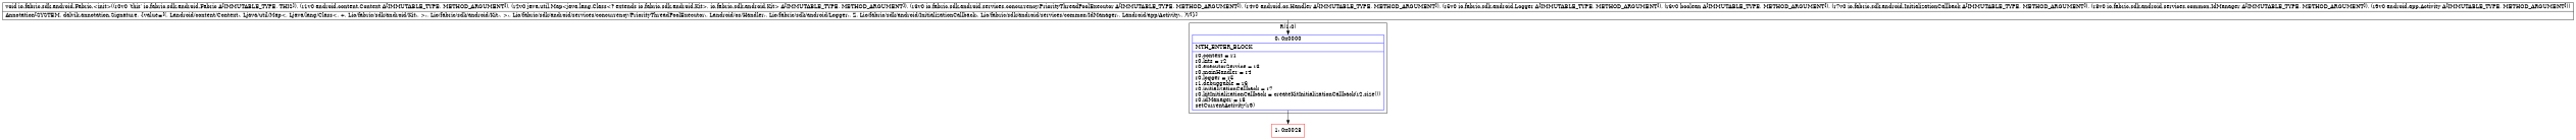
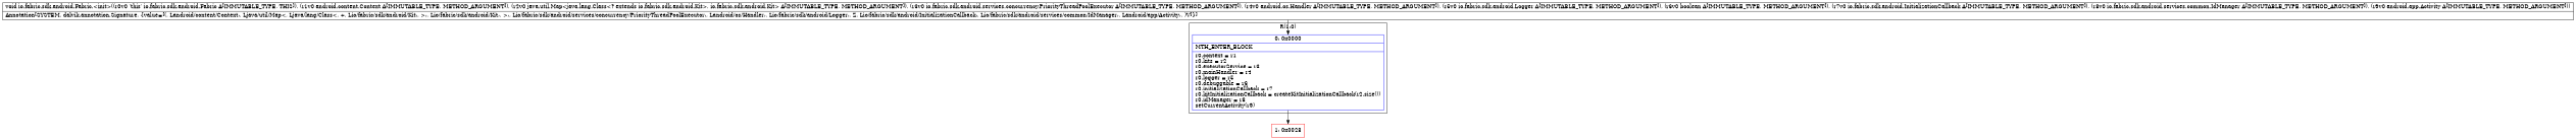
  digraph {
    node [shape=record]
-   n1 [color=blue label="{0\:\ 0x0000|MTH_ENTER_BLOCK\l|r0.context = r1\lr0.kits = r2\lr0.executorService = r3\lr0.mainHandler = r4\lr0.logger = r5\lr1.debuggable = r6\lr0.initializationCallback = r7\lr0.kitInitializationCallback = createKitInitializationCallback(r2.size())\lr0.idManager = r8\lsetCurrentActivity(r9)\l}"]
+   n1 [color=blue label="{0\:\ 0x0000|MTH_ENTER_BLOCK\l|r0.context = r1\lr0.kits = r2\lr0.executorService = r3\lr0.mainHandler = r4\lr0.logger = r5\lr0.debuggable = r6\lr0.initializationCallback = r7\lr0.kitInitializationCallback = createKitInitializationCallback(r2.size())\lr0.idManager = r8\lsetCurrentActivity(r9)\l}"]
    n2 [color=red label="{1\:\ 0x0028}"]
    n3 [label="{void io.fabric.sdk.android.Fabric.\<init\>((r0v0 'this' io.fabric.sdk.android.Fabric A[IMMUTABLE_TYPE, THIS]), (r1v0 android.content.Context A[IMMUTABLE_TYPE, METHOD_ARGUMENT]), (r2v0 java.util.Map\<java.lang.Class\<? extends io.fabric.sdk.android.Kit\>, io.fabric.sdk.android.Kit\> A[IMMUTABLE_TYPE, METHOD_ARGUMENT]), (r3v0 io.fabric.sdk.android.services.concurrency.PriorityThreadPoolExecutor A[IMMUTABLE_TYPE, METHOD_ARGUMENT]), (r4v0 android.os.Handler A[IMMUTABLE_TYPE, METHOD_ARGUMENT]), (r5v0 io.fabric.sdk.android.Logger A[IMMUTABLE_TYPE, METHOD_ARGUMENT]), (r6v0 boolean A[IMMUTABLE_TYPE, METHOD_ARGUMENT]), (r7v0 io.fabric.sdk.android.InitializationCallback A[IMMUTABLE_TYPE, METHOD_ARGUMENT]), (r8v0 io.fabric.sdk.android.services.common.IdManager A[IMMUTABLE_TYPE, METHOD_ARGUMENT]), (r9v0 android.app.Activity A[IMMUTABLE_TYPE, METHOD_ARGUMENT]))  | Annotation[SYSTEM, dalvik.annotation.Signature, \{value=[(, Landroid\/content\/Context;, Ljava\/util\/Map\<, Ljava\/lang\/Class\<, +, Lio\/fabric\/sdk\/android\/Kit;, \>;, Lio\/fabric\/sdk\/android\/Kit;, \>;, Lio\/fabric\/sdk\/android\/services\/concurrency\/PriorityThreadPoolExecutor;, Landroid\/os\/Handler;, Lio\/fabric\/sdk\/android\/Logger;, Z, Lio\/fabric\/sdk\/android\/InitializationCallback;, Lio\/fabric\/sdk\/android\/services\/common\/IdManager;, Landroid\/app\/Activity;, )V]\}]\l}"]
    subgraph cluster_1 {
      label="R(1:0)"
      n1
    }
    n1 -> n2
    n3 -> n1
  }
